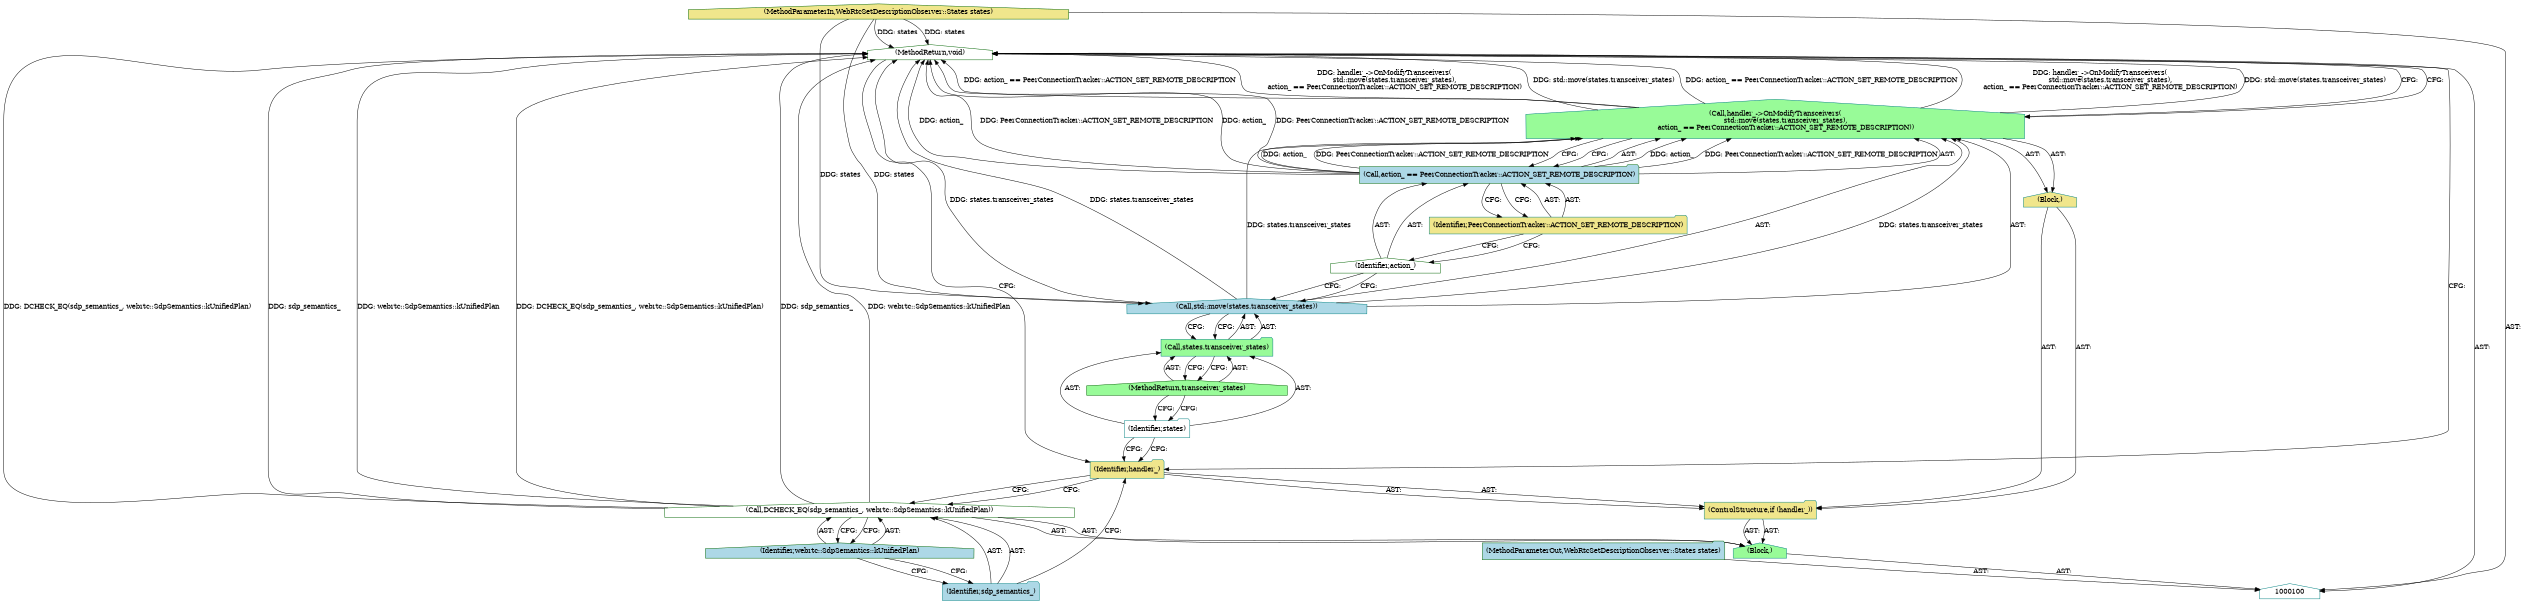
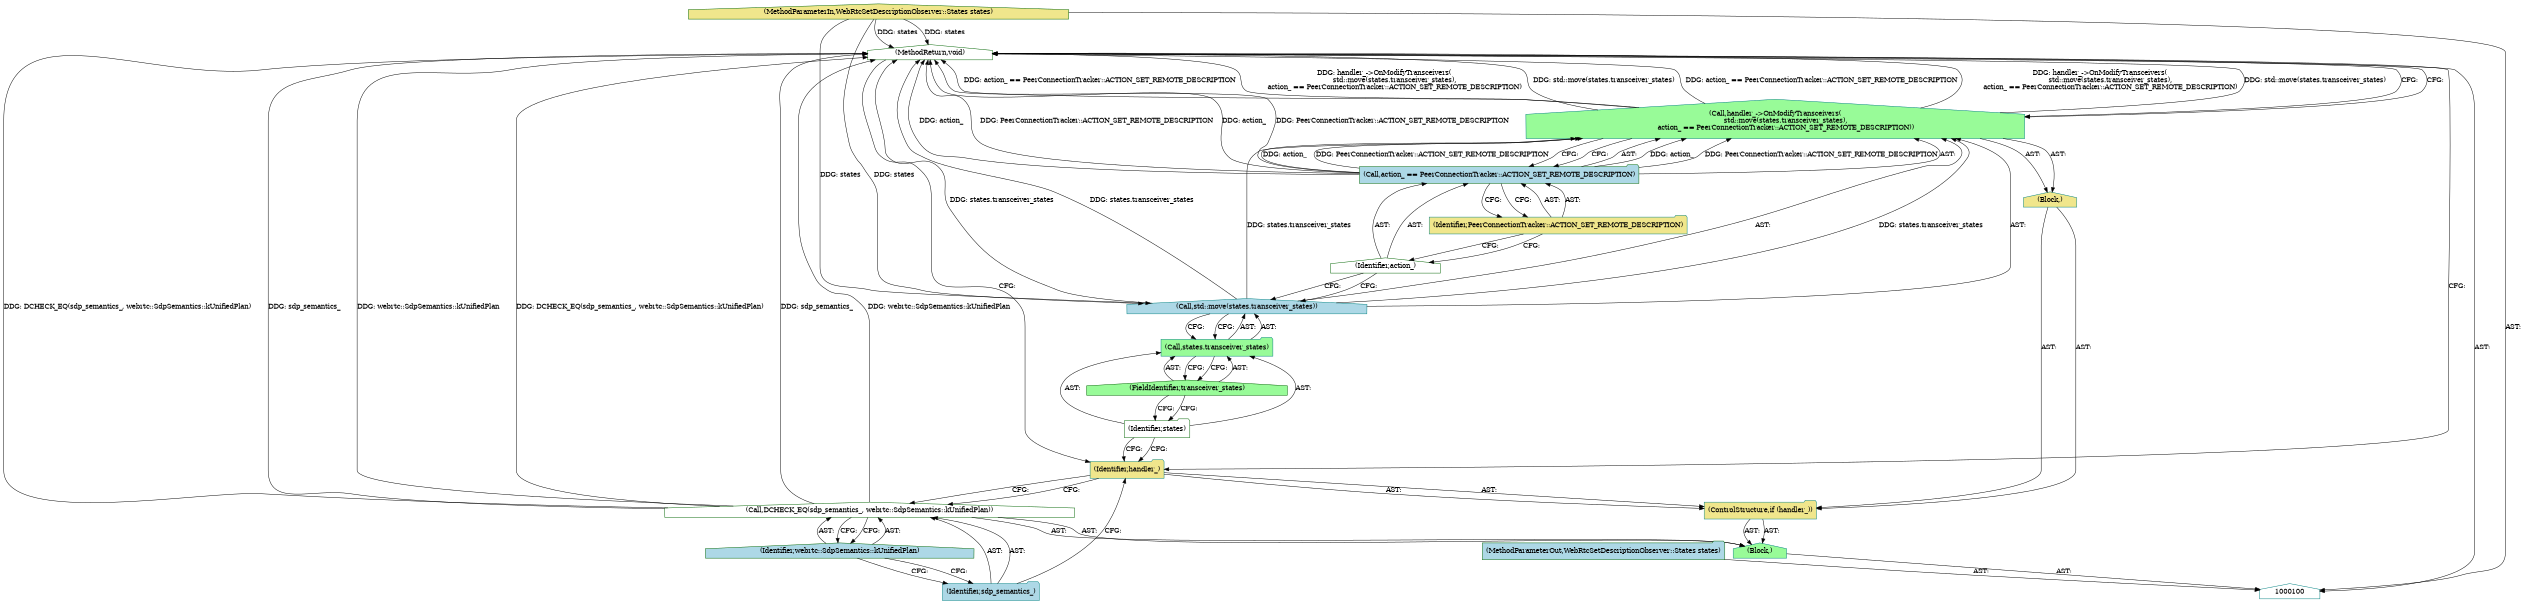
  digraph {
    node [color=teal fillcolor=white shape=house style=filled]
    n1 [color=darkgreen label="(MethodReturn,void)"]
    n2 [fillcolor=khaki label="(Identifier,handler_)" shape=folder]
    n3 [fillcolor=palegreen label="(Call,handler_->OnModifyTransceivers(\n          std::move(states.transceiver_states),\n          action_ == PeerConnectionTracker::ACTION_SET_REMOTE_DESCRIPTION))"]
    1000100
    n5 [color=darkgreen label="(Call,DCHECK_EQ(sdp_semantics_, webrtc::SdpSemantics::kUnifiedPlan))"]
    n6 [fillcolor=khaki label="(ControlStructure,if (handler_))" shape=folder]
    n7 [fillcolor=khaki label="(Block,)"]
    n8 [color=darkgreen fillcolor=lightblue label="(Call,action_ == PeerConnectionTracker::ACTION_SET_REMOTE_DESCRIPTION)" shape=folder]
    n9 [fillcolor=palegreen label="(Block,)"]
    n10 [color=darkgreen fillcolor=khaki label="(MethodParameterIn,WebRtcSetDescriptionObserver::States states)"]
    n11 [fillcolor=lightblue label="(Call,std::move(states.transceiver_states))"]
    n12 [fillcolor=palegreen label="(Call,states.transceiver_states)" shape=folder]
    n13 [color=darkgreen fillcolor=lightblue label="(MethodParameterOut,WebRtcSetDescriptionObserver::States states)" shape=folder]
    n14 [fillcolor=lightblue label="(Identifier,sdp_semantics_)" shape=folder]
    n15 [color=darkgreen fillcolor=lightblue label="(Identifier,webrtc::SdpSemantics::kUnifiedPlan)"]
    n16 [fillcolor=khaki label="(Identifier,PeerConnectionTracker::ACTION_SET_REMOTE_DESCRIPTION)" shape=folder]
-   n17 [color=darkgreen fillcolor=palegreen label="(MethodReturn,transceiver_states)"]
-   n18 [label="(Identifier,states)" shape=folder]
+   n17 [color=darkgreen fillcolor=palegreen label="(FieldIdentifier,transceiver_states)"]
+   n18 [color=darkgreen label="(Identifier,states)" shape=folder]
    n19 [color=darkgreen label="(Identifier,action_)"]
    n1 -> n2 [label="CFG: "]
    n1 -> n2 [label="CFG: "]
    n1 -> n3 [label="CFG: "]
    n1 -> n3 [label="CFG: "]
    n1 -> 1000100 [label="AST: "]
    n2 -> n5 [label="CFG: "]
    n2 -> n5 [label="CFG: "]
    n2 -> n6 [label="AST: "]
    n2 -> n6 [label="AST: "]
    n3 -> n1 [label="DDG: action_ == PeerConnectionTracker::ACTION_SET_REMOTE_DESCRIPTION"]
    n3 -> n1 [label="DDG: handler_->OnModifyTransceivers(\n          std::move(states.transceiver_states),\n          action_ == PeerConnectionTracker::ACTION_SET_REMOTE_DESCRIPTION)"]
    n3 -> n1 [label="DDG: std::move(states.transceiver_states)"]
    n3 -> n1 [label="DDG: action_ == PeerConnectionTracker::ACTION_SET_REMOTE_DESCRIPTION"]
    n3 -> n1 [label="DDG: handler_->OnModifyTransceivers(\n          std::move(states.transceiver_states),\n          action_ == PeerConnectionTracker::ACTION_SET_REMOTE_DESCRIPTION)"]
    n3 -> n1 [label="DDG: std::move(states.transceiver_states)"]
    n3 -> n7 [label="AST: "]
    n3 -> n7 [label="AST: "]
    n3 -> n8 [label="CFG: "]
    n3 -> n8 [label="CFG: "]
    n5 -> n1 [label="DDG: sdp_semantics_"]
    n5 -> n1 [label="DDG: webrtc::SdpSemantics::kUnifiedPlan"]
    n5 -> n1 [label="DDG: DCHECK_EQ(sdp_semantics_, webrtc::SdpSemantics::kUnifiedPlan)"]
    n5 -> n1 [label="DDG: sdp_semantics_"]
    n5 -> n1 [label="DDG: webrtc::SdpSemantics::kUnifiedPlan"]
    n5 -> n1 [label="DDG: DCHECK_EQ(sdp_semantics_, webrtc::SdpSemantics::kUnifiedPlan)"]
    n5 -> n9 [label="AST: "]
    n5 -> n9 [label="AST: "]
    n5 -> n15 [label="CFG: "]
    n5 -> n15 [label="CFG: "]
    n6 -> n9 [label="AST: "]
    n6 -> n9 [label="AST: "]
    n7 -> n6 [label="AST: "]
    n7 -> n6 [label="AST: "]
    n8 -> n1 [label="DDG: action_"]
    n8 -> n1 [label="DDG: PeerConnectionTracker::ACTION_SET_REMOTE_DESCRIPTION"]
    n8 -> n1 [label="DDG: action_"]
    n8 -> n1 [label="DDG: PeerConnectionTracker::ACTION_SET_REMOTE_DESCRIPTION"]
    n8 -> n3 [label="AST: "]
    n8 -> n3 [label="DDG: action_"]
    n8 -> n3 [label="DDG: PeerConnectionTracker::ACTION_SET_REMOTE_DESCRIPTION"]
    n8 -> n3 [label="AST: "]
    n8 -> n3 [label="DDG: action_"]
    n8 -> n3 [label="DDG: PeerConnectionTracker::ACTION_SET_REMOTE_DESCRIPTION"]
    n8 -> n16 [label="CFG: "]
    n8 -> n16 [label="CFG: "]
    n9 -> 1000100 [label="AST: "]
    n10 -> n1 [label="DDG: states"]
    n10 -> n1 [label="DDG: states"]
    n10 -> 1000100 [label="AST: "]
    n10 -> n11 [label="DDG: states"]
    n10 -> n11 [label="DDG: states"]
    n11 -> n1 [label="DDG: states.transceiver_states"]
    n11 -> n1 [label="DDG: states.transceiver_states"]
    n11 -> n3 [label="AST: "]
    n11 -> n3 [label="DDG: states.transceiver_states"]
    n11 -> n3 [label="AST: "]
    n11 -> n3 [label="DDG: states.transceiver_states"]
    n11 -> n12 [label="CFG: "]
    n11 -> n12 [label="CFG: "]
    n12 -> n11 [label="AST: "]
    n12 -> n11 [label="AST: "]
    n12 -> n17 [label="CFG: "]
    n12 -> n17 [label="CFG: "]
    n13 -> 1000100 [label="AST: "]
    n14 -> n2 [label="CFG: "]
    n14 -> n5 [label="AST: "]
    n14 -> n5 [label="AST: "]
    n15 -> n5 [label="AST: "]
    n15 -> n5 [label="AST: "]
    n15 -> n14 [label="CFG: "]
    n15 -> n14 [label="CFG: "]
    n16 -> n8 [label="AST: "]
    n16 -> n8 [label="AST: "]
    n16 -> n19 [label="CFG: "]
    n16 -> n19 [label="CFG: "]
    n17 -> n12 [label="AST: "]
    n17 -> n12 [label="AST: "]
    n17 -> n18 [label="CFG: "]
    n17 -> n18 [label="CFG: "]
    n18 -> n2 [label="CFG: "]
    n18 -> n2 [label="CFG: "]
    n18 -> n12 [label="AST: "]
    n18 -> n12 [label="AST: "]
    n19 -> n8 [label="AST: "]
    n19 -> n8 [label="AST: "]
    n19 -> n11 [label="CFG: "]
    n19 -> n11 [label="CFG: "]
  }
